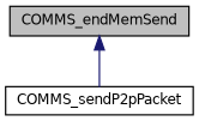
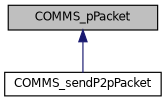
  digraph {
    rankdir=TB
    node [color=black fontname=Helvetica fontsize=10 shape=record style=filled]
-   n1 [fillcolor=grey75 fontcolor=black height=0.2 label=COMMS_endMemSend width=0.4]
+   n1 [fillcolor=grey75 fontcolor=black height=0.2 label=COMMS_pPacket width=0.4]
    n2 [fillcolor=white height=0.2 label=COMMS_sendP2pPacket width=0.4]
    n1 -> n2 [color=midnightblue dir=back fontname=Helvetica fontsize=10 labelfontname=Helvetica labelfontsize=10 style=solid]
  }
